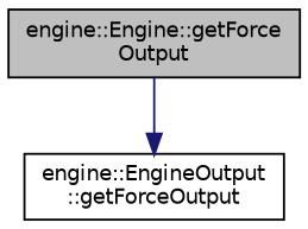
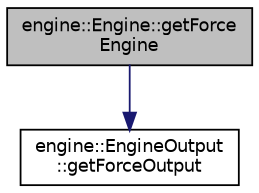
  digraph {
    rankdir=TB
    node [color=black fontname=Helvetica fontsize=10 shape=record style=filled]
-   n1 [fillcolor=grey75 fontcolor=black height=0.2 label="engine::Engine::getForce\lOutput" width=0.4]
+   n1 [fillcolor=grey75 fontcolor=black height=0.2 label="engine::Engine::getForce\lEngine" width=0.4]
    n2 [fillcolor=white height=0.2 label="engine::EngineOutput\l::getForceOutput" width=0.4]
    n1 -> n2 [color=midnightblue fontname=Helvetica fontsize=10 labelfontname=Helvetica labelfontsize=10 style=solid]
  }
